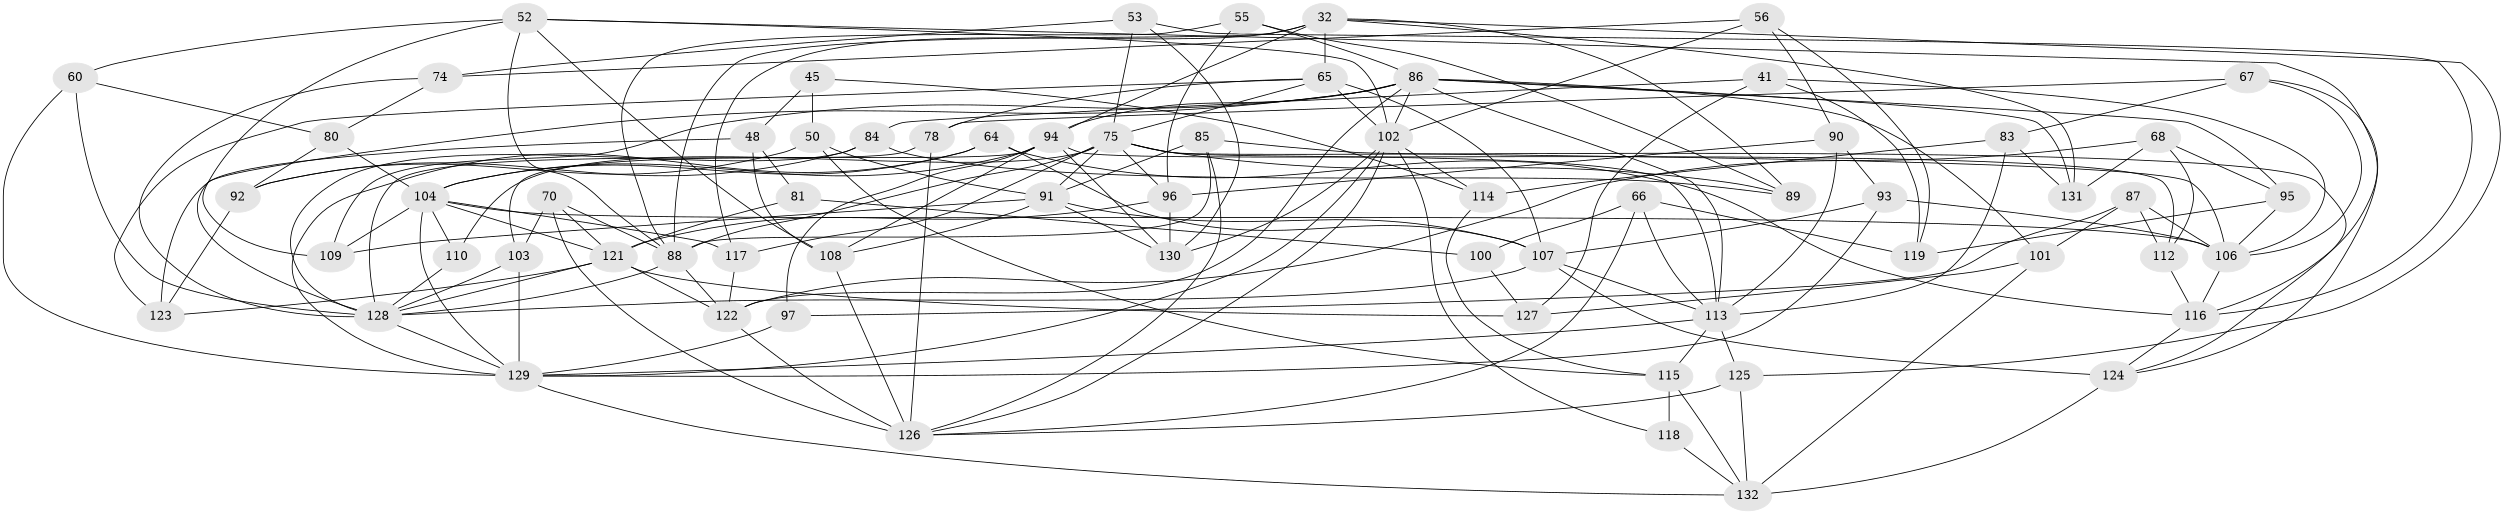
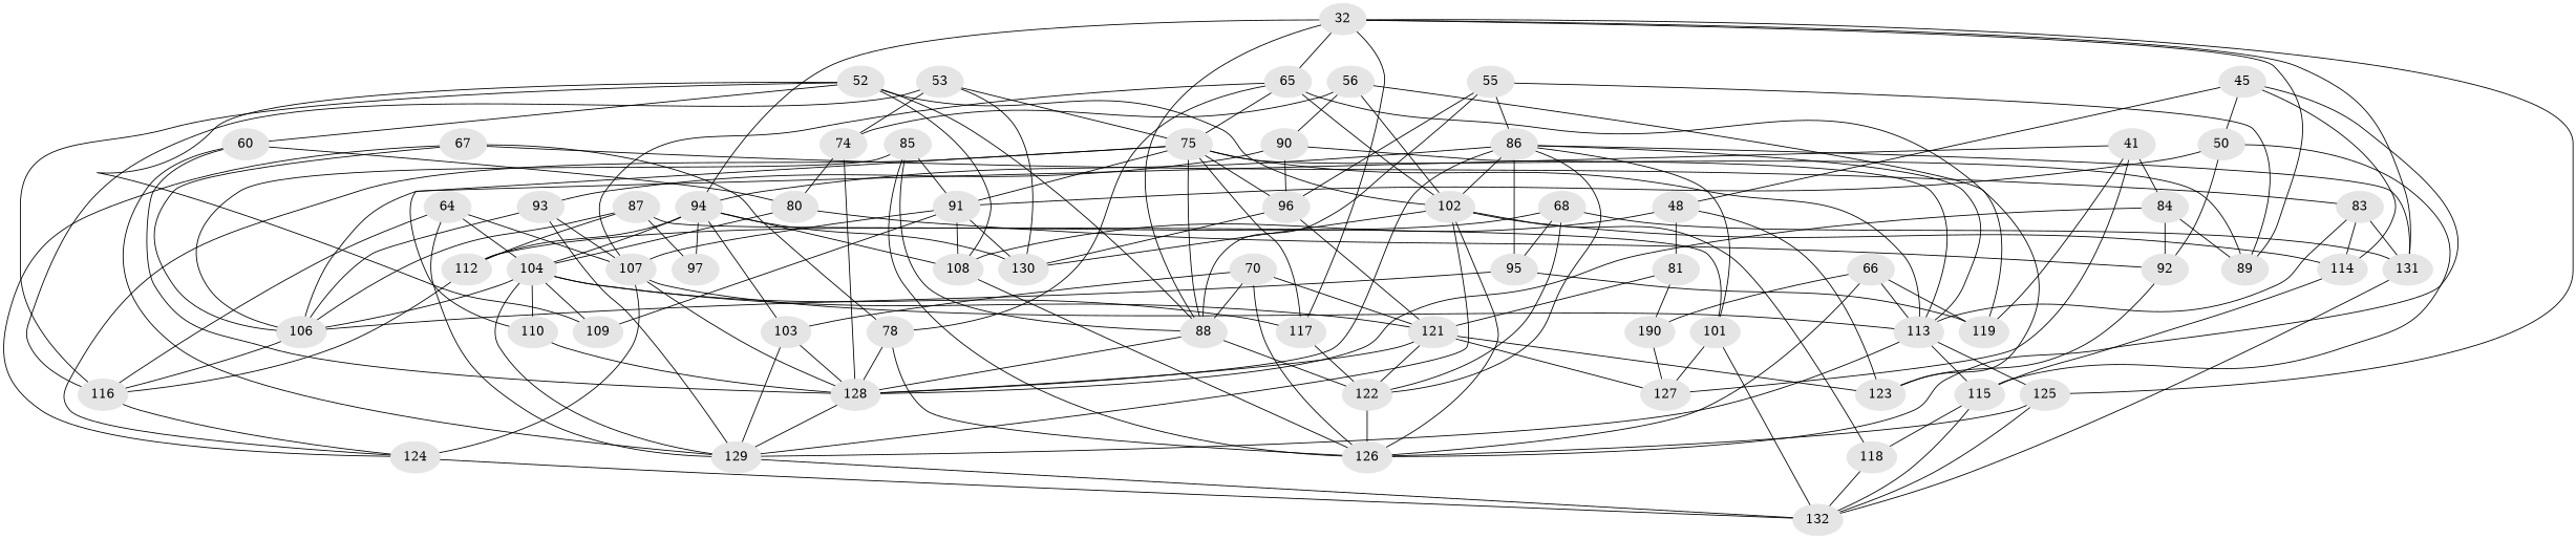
  graph {
    node [color=gray90 style=filled]
    32 [super="+5+9"]
    65 [super="+62"]
    89
    94 [super="+46"]
    117
    125
    131 [super="+47"]
    88 [super="+3+21"]
    123 [super="+42"]
    102 [super="+61"]
    75 [super="+72+73"]
    107 [super="+79+20"]
    78
    108 [super="+76"]
    130 [super="+77"]
    104 [super="+99"]
    112
    103
    97
-   100
+   100 [label=190]
    127
    122 [super="+16+51"]
    126 [super="+58+71"]
    132 [super="+12+98"]
    41
    84
    106 [super="+13+44"]
    119
    92
    128 [super="+26+82+105+120"]
    116 [super="+39"]
    48 [super="+10"]
    81
    45
    50
    114
    91 [super="+49"]
    115 [super="+111"]
    121 [super="+11+59+25+63"]
    109
    118
    52 [super="+38"]
    60
    80
    129 [super="+23+35"]
    124 [super="+30"]
    53
    74
    96 [super="+6"]
    113 [super="+24+34+57"]
    110
    86 [super="+18+54"]
    95
    101
    55
    56
    90
    93
    64 [super="+2"]
    66
    67
    83
    68
    70
    85
    87
    32 -- 65 [weight=2]
    32 -- 89
    32 -- 94
    32 -- 117
    32 -- 125
    32 -- 131
    32 -- 88
    65 -- 123
    65 -- 102 [weight=2]
    65 -- 75
    65 -- 107
    65 -- 78
    94 -- 108
    94 -- 130
    94 -- 104
    94 -- 112
    94 -- 103
    94 -- 97
    117 -- 122
    125 -- 126
    125 -- 132
+   131 -- 132
    88 -- 122 [weight=2]
    88 -- 128
    102 -- 130
    102 -- 126
    102 -- 114
    102 -- 118
    102 -- 129
    75 -- 89
    75 -- 117
    75 -- 88
    75 -- 91
    75 -- 124
    75 -- 96
    75 -- 113 [weight=4]
    75 -- 110 [weight=2]
    107 -- 128
    107 -- 124
    107 -- 113 [weight=2]
    78 -- 126
    78 -- 128
    108 -- 126
    104 -- 117
    104 -- 106
    104 -- 121 [weight=2]
    104 -- 109
    104 -- 129
    104 -- 110
    112 -- 116
    103 -- 128
    103 -- 129
-   97 -- 129 [weight=2]
    100 -- 127
    122 -- 126 [weight=2]
    41 -- 127
    41 -- 84
    41 -- 106
    41 -- 119
    84 -- 89
    84 -- 92
    84 -- 128
    106 -- 116
    92 -- 123
    128 -- 129
    116 -- 124
    48 -- 123
    48 -- 108 [weight=2]
    48 -- 81 [weight=2]
    81 -- 100
    81 -- 121
+   45 -- 126
    45 -- 48
    45 -- 50
    45 -- 114
    50 -- 92
    50 -- 91
    50 -- 115
    114 -- 115
    91 -- 107 [weight=2]
    91 -- 108
    91 -- 130
    91 -- 109
    115 -- 132
    115 -- 118 [weight=2]
    121 -- 123 [weight=2]
    121 -- 127
    121 -- 122
    121 -- 128 [weight=3]
    118 -- 132
    52 -- 88
    52 -- 102
    52 -- 108
    52 -- 116
    52 -- 109
    52 -- 60
    60 -- 128
    60 -- 80
    60 -- 129
    80 -- 104
    80 -- 92
    129 -- 132
    124 -- 132 [weight=2]
    53 -- 75
    53 -- 130
    53 -- 116
    53 -- 74
    74 -- 128
    74 -- 80
    96 -- 130 [weight=2]
    96 -- 121
    113 -- 125
    113 -- 115
    113 -- 129
    110 -- 128
    86 -- 94
    86 -- 131 [weight=2]
    86 -- 102
    86 -- 122
    86 -- 128 [weight=2]
-   86 -- 109
    86 -- 113
    86 -- 95
    86 -- 101
    95 -- 106
    95 -- 119
    101 -- 127
    101 -- 132
    55 -- 89
    55 -- 88
    55 -- 96
    55 -- 86
    56 -- 102
    56 -- 119
    56 -- 74
    56 -- 90
    90 -- 96
    90 -- 113
    90 -- 93
    93 -- 107
    93 -- 106
    93 -- 129
    64 -- 107 [weight=2]
    64 -- 104
    64 -- 116
    64 -- 129 [weight=2]
    66 -- 100
    66 -- 126
    66 -- 119
    66 -- 113
    67 -- 78
    67 -- 106
    67 -- 124
    67 -- 83
    83 -- 131
    83 -- 114
    83 -- 113
    68 -- 131
    68 -- 112
    68 -- 122
    68 -- 95
    70 -- 88
    70 -- 103
    70 -- 126
    70 -- 121
    85 -- 88
    85 -- 126
    85 -- 106
    85 -- 91
    87 -- 112
    87 -- 97
    87 -- 106
    87 -- 101
  }
